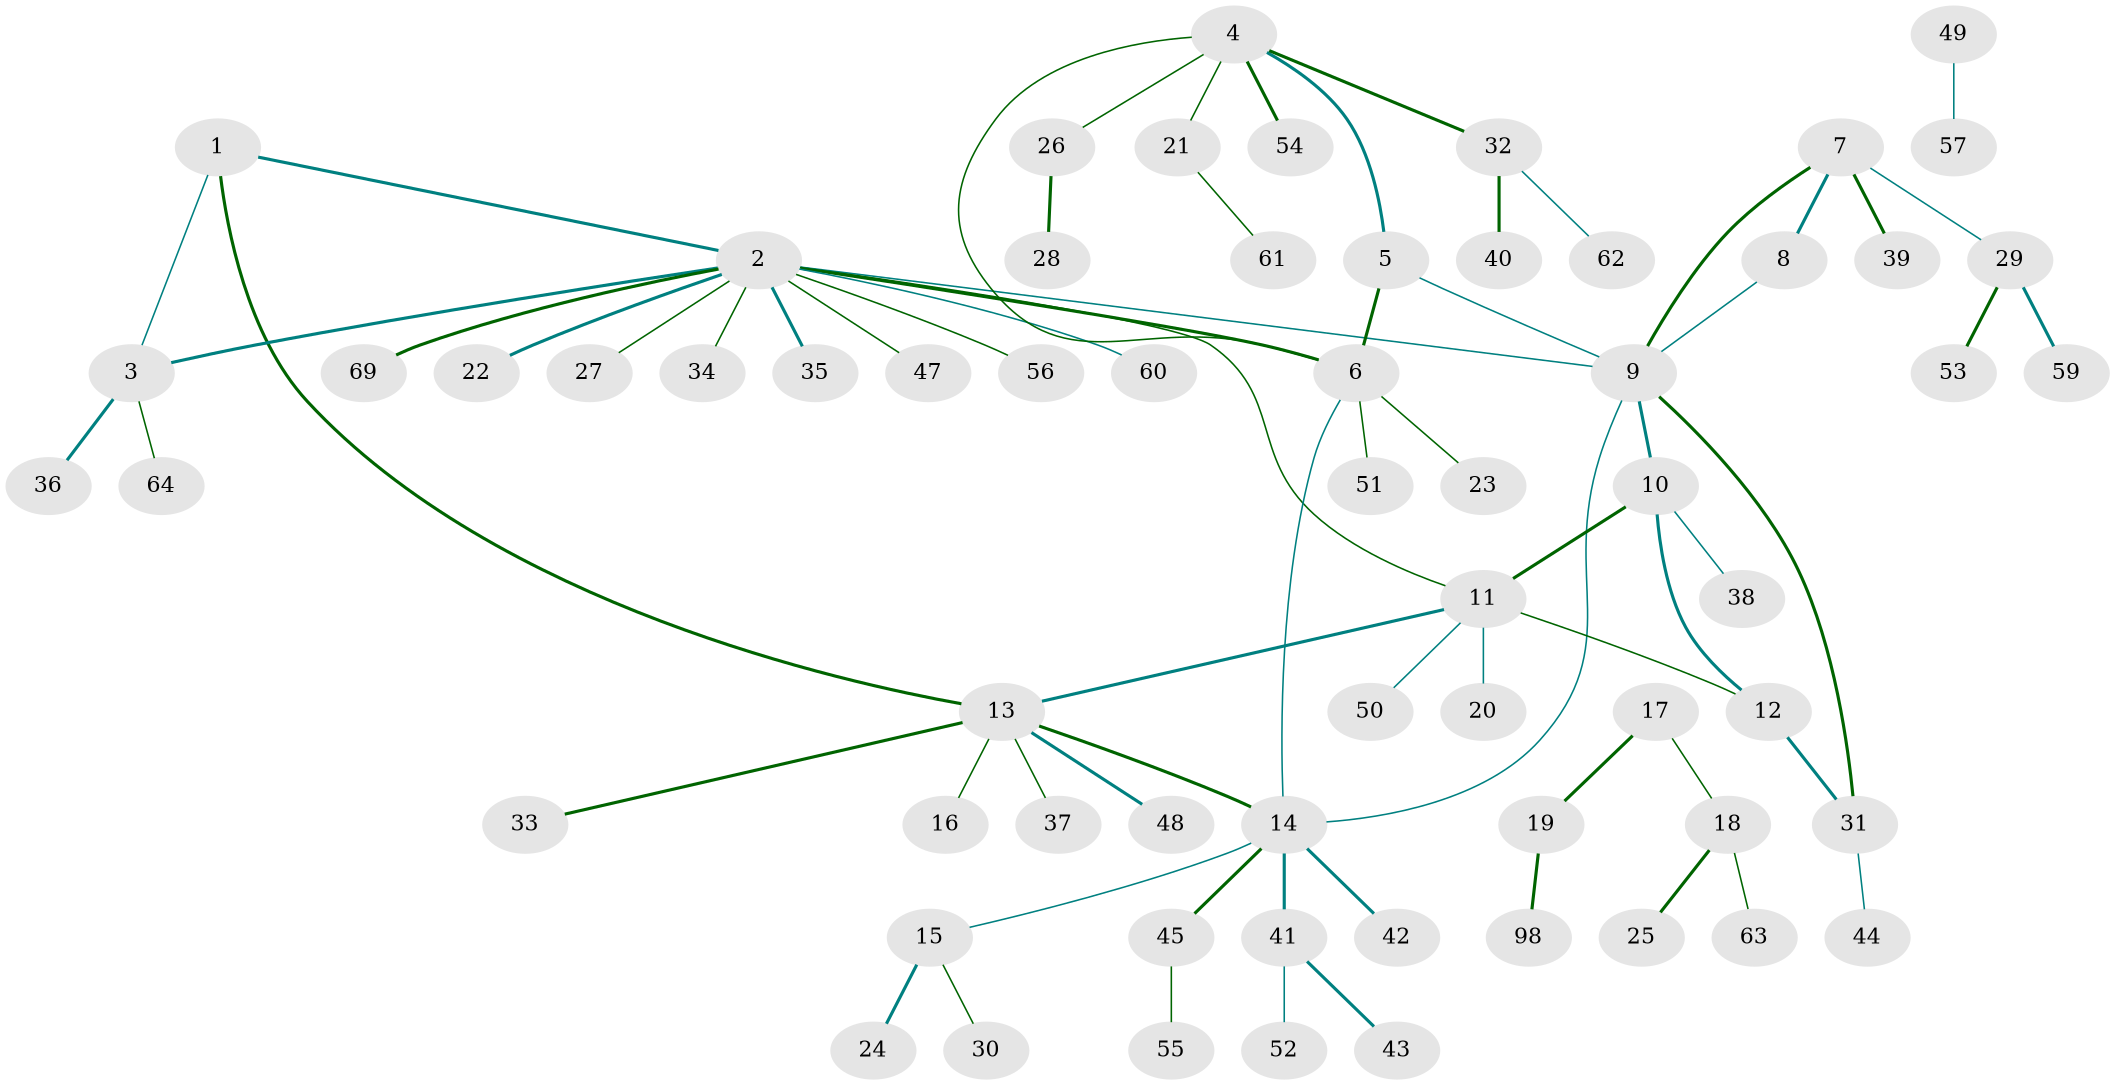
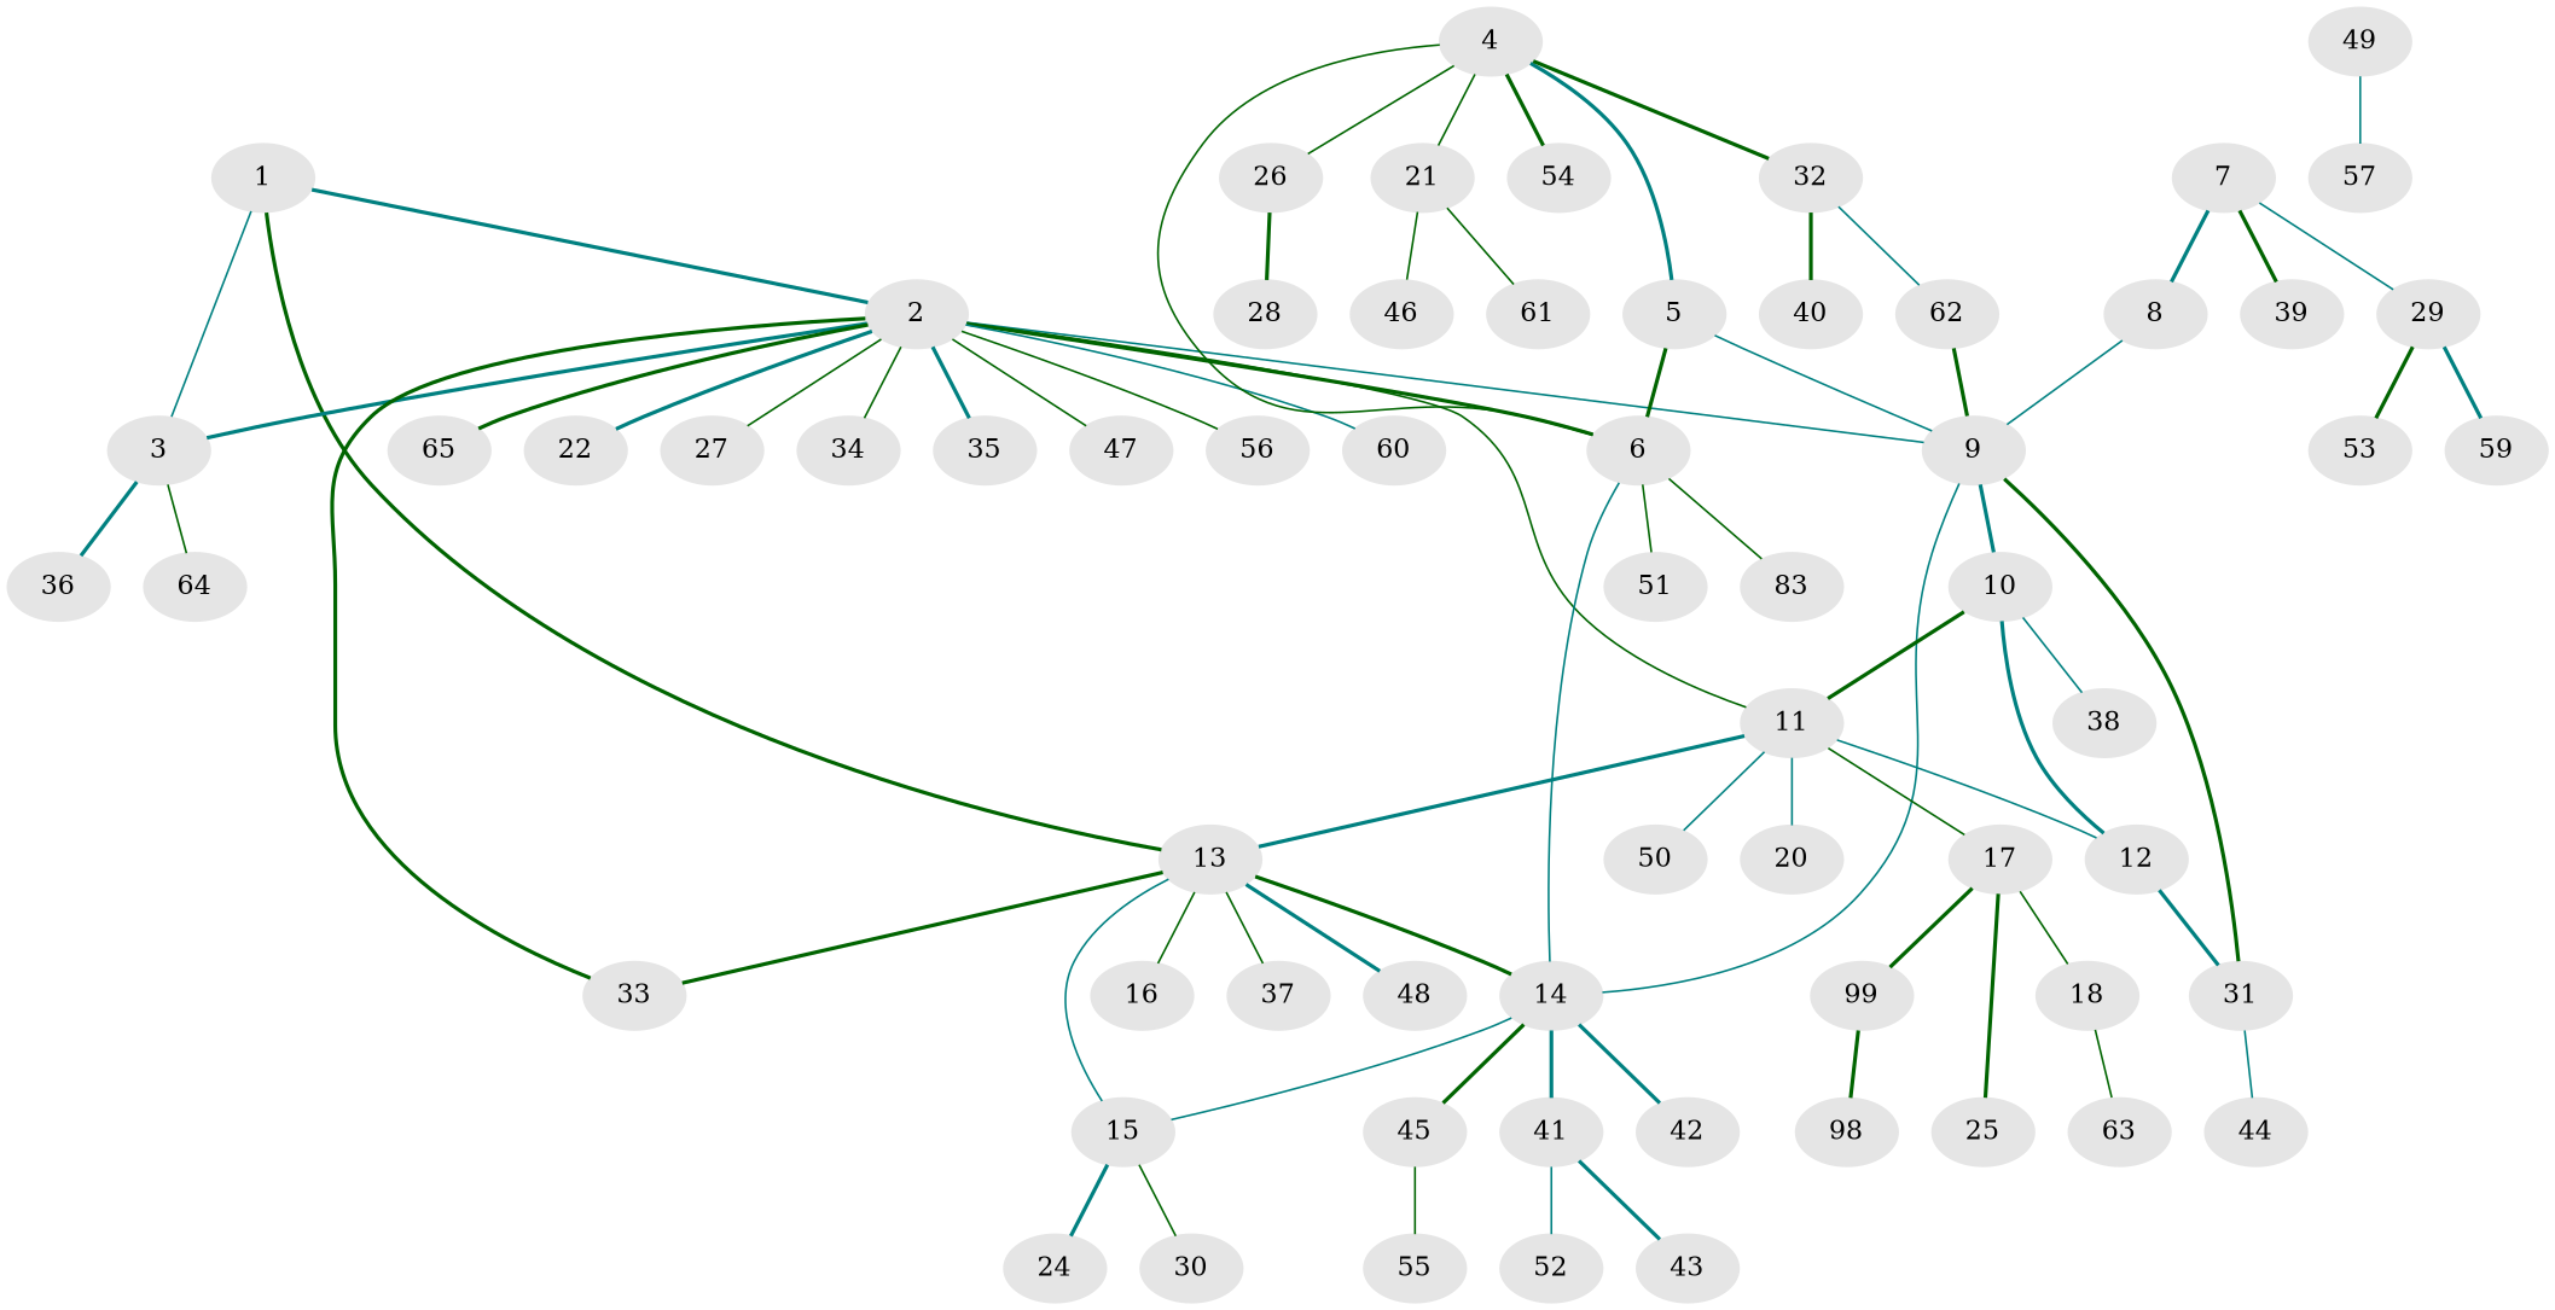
  graph {
    node [color=gray90 style=filled]
    edge [color=darkgreen style=solid]
    1
    2
    3
    13
    6
    9
    11
    22
    27
    33
    34
    35
    47
    56
    60
-   65 [label=69]
+   65
    36
    64
    14
    15
    16
    37
    48
-   23
+   23 [label=83]
    51
    10
    31
    12
    17
    20
    50
    4
    5
    21
    26
    32
    54
+   46
    61
    28
    40
    62
    49
    57
    41
    42
    45
    7
    8
    29
    39
    53
    59
    38
    44
    18
-   19
+   19 [label=99]
    24
    30
    43
    52
    55
    25
    63
    n65 [label=98]
    1 -- 2 [color=teal style=bold]
    1 -- 3 [color=teal]
    1 -- 13 [style=bold]
    2 -- 3 [color=teal style=bold]
    2 -- 6 [style=bold]
    2 -- 9 [color=teal]
    2 -- 11
    2 -- 22 [color=teal style=bold]
    2 -- 27
+   2 -- 33 [style=bold]
    2 -- 34
    2 -- 35 [color=teal style=bold]
    2 -- 47
    2 -- 56
    2 -- 60 [color=teal]
    2 -- 65 [style=bold]
    3 -- 36 [color=teal style=bold]
    3 -- 64
    13 -- 33 [style=bold]
    13 -- 14 [style=bold]
+   13 -- 15 [color=teal]
    13 -- 16
    13 -- 37
    13 -- 48 [color=teal style=bold]
    6 -- 14 [color=teal]
    6 -- 23
    6 -- 51
    9 -- 14 [color=teal]
    9 -- 10 [color=teal style=bold]
    9 -- 31 [style=bold]
    11 -- 13 [color=teal style=bold]
-   11 -- 12
+   11 -- 12 [color=teal]
+   11 -- 17
    11 -- 20 [color=teal]
    11 -- 50 [color=teal]
    14 -- 15 [color=teal]
    14 -- 41 [color=teal style=bold]
    14 -- 42 [color=teal style=bold]
    14 -- 45 [style=bold]
    15 -- 24 [color=teal style=bold]
    15 -- 30
    10 -- 11 [style=bold]
    10 -- 12 [color=teal style=bold]
    10 -- 38 [color=teal]
    31 -- 44 [color=teal]
    12 -- 31 [color=teal style=bold]
    17 -- 18
    17 -- 19 [style=bold]
    4 -- 6
    4 -- 5 [color=teal style=bold]
    4 -- 21
    4 -- 26
    4 -- 32 [style=bold]
    4 -- 54 [style=bold]
    5 -- 6 [style=bold]
    5 -- 9 [color=teal]
+   21 -- 46
    21 -- 61
    26 -- 28 [style=bold]
    32 -- 40 [style=bold]
    32 -- 62 [color=teal]
    49 -- 57 [color=teal]
    41 -- 43 [color=teal style=bold]
    41 -- 52 [color=teal]
    45 -- 55
-   7 -- 9 [style=bold]
+   62 -- 9 [style=bold]
    7 -- 8 [color=teal style=bold]
    7 -- 29 [color=teal]
    7 -- 39 [style=bold]
    8 -- 9 [color=teal]
    29 -- 53 [style=bold]
    29 -- 59 [color=teal style=bold]
-   18 -- 25 [style=bold]
+   17 -- 25 [style=bold]
    18 -- 63
    19 -- n65 [style=bold]
  }
